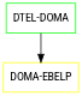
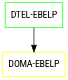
  digraph {
    fontname="Roboto Condensed"
    node [shape=box fontname="Roboto Condensed"]
-   "DTEL-EBELP" [color=green label="DTEL-DOMA"]
+   "DTEL-EBELP" [color=green]
    "DOMA-EBELP" [color=yellow]
    "DTEL-EBELP" -> "DOMA-EBELP" [fontname="Roboto Condensed"]
  }
